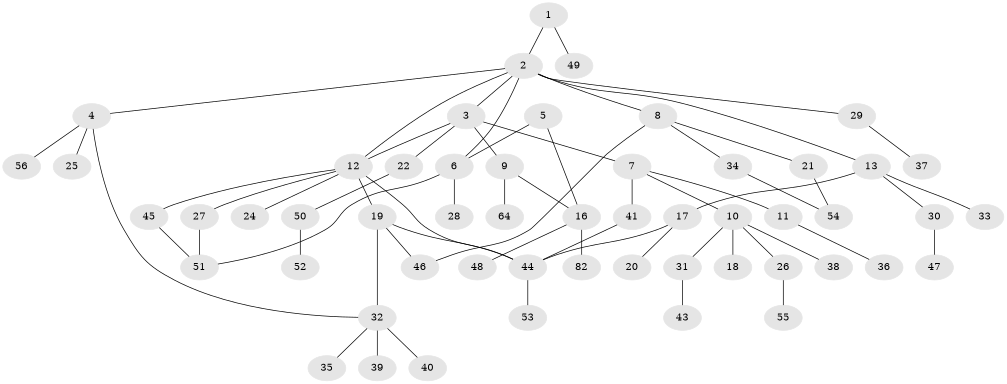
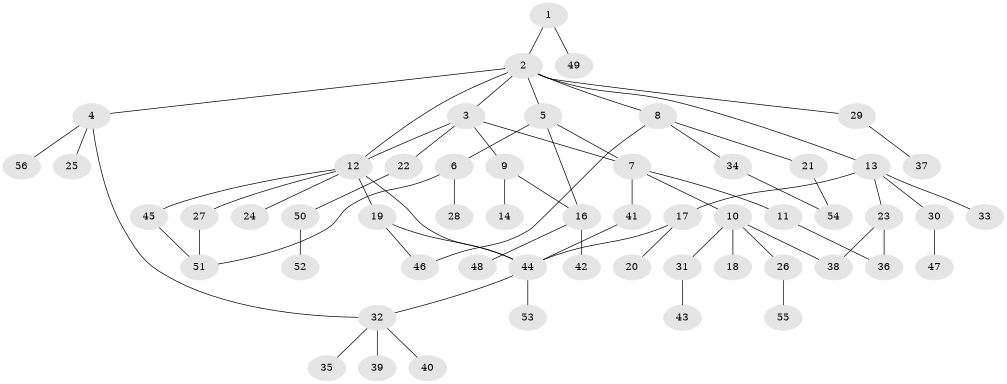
  graph {
    node [color=gray90 style=filled]
    1
    2
    49
    3
    4
    5
    8
    12
    13
    29
    7
    9
    22
    25
    32
    56
    6
    16
    21
    34
    46
    19
    24
    27
    44
    45
    17
+   23
    30
    33
    37
    10
    11
    41
-   14 [label=64]
+   14
    50
    35
    39
    40
    28
    51
-   42 [label=82]
+   42
    48
    18
    26
    31
    38
    36
    54
    55
    43
    53
    20
    47
    52
    1 -- 2
    1 -- 49
    2 -- 3
    2 -- 4
-   2 -- 6
+   2 -- 5
    2 -- 8
    2 -- 12
    2 -- 13
    2 -- 29
    3 -- 12
    3 -- 7
    3 -- 9
    3 -- 22
    4 -- 25
    4 -- 32
    4 -- 56
+   5 -- 7
    5 -- 6
    5 -- 16
    8 -- 21
    8 -- 34
    8 -- 46
    12 -- 19
    12 -- 24
    12 -- 27
    12 -- 44
    12 -- 45
    13 -- 17
+   13 -- 23
    13 -- 30
    13 -- 33
    29 -- 37
    7 -- 10
    7 -- 11
    7 -- 41
    9 -- 16
    9 -- 14
    22 -- 50
    32 -- 35
    32 -- 39
    32 -- 40
    6 -- 28
    6 -- 51
    16 -- 42
    16 -- 48
    21 -- 54
    34 -- 54
-   19 -- 32
+   44 -- 32
    19 -- 46
    19 -- 44
    27 -- 51
    44 -- 53
    45 -- 51
    17 -- 44
    17 -- 20
+   23 -- 38
+   23 -- 36
    30 -- 47
    10 -- 18
    10 -- 26
    10 -- 31
    10 -- 38
    11 -- 36
    41 -- 44
    50 -- 52
    26 -- 55
    31 -- 43
  }
